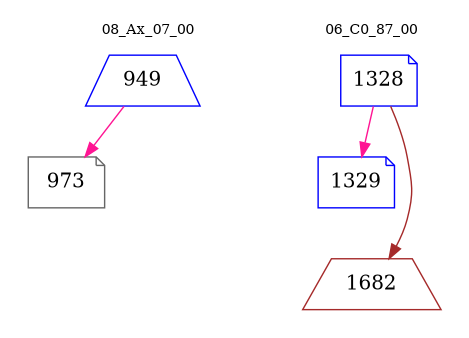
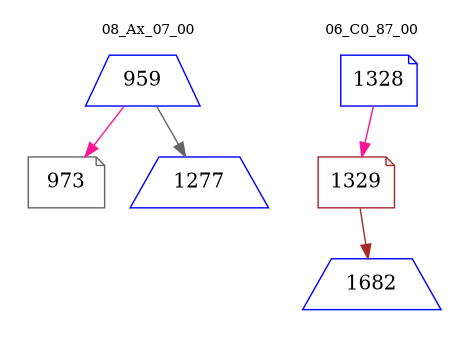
  digraph {
    node [color=blue shape=trapezium]
    edge [color=deeppink]
-   n1 [label=949]
+   n1 [label=959]
    n2 [color=gray40 label=973 shape=note]
+   n3 [label=1277]
    n4 [label=1328 shape=note]
-   n5 [label=1329 shape=note]
-   n6 [color=brown label=1682]
+   n5 [color=brown label=1329 shape=note]
+   n6 [label=1682]
    subgraph cluster_1 {
      color=white
      fontsize=10
      label="08_Ax_07_00"
      n1
      n2
+     n3
    }
    subgraph cluster_2 {
      color=white
      fontsize=10
      label="06_C0_87_00"
      n4
      n5
      n6
    }
    n1 -> n2
+   n1 -> n3 [color=gray40]
    n4 -> n5
-   n4 -> n6 [color=brown]
+   n5 -> n6 [color=brown]
  }
